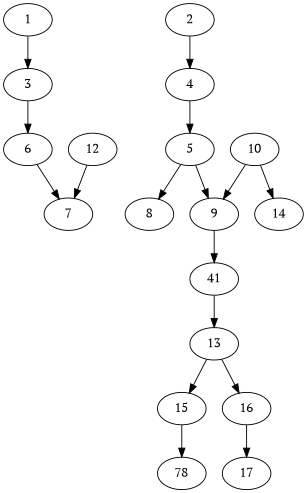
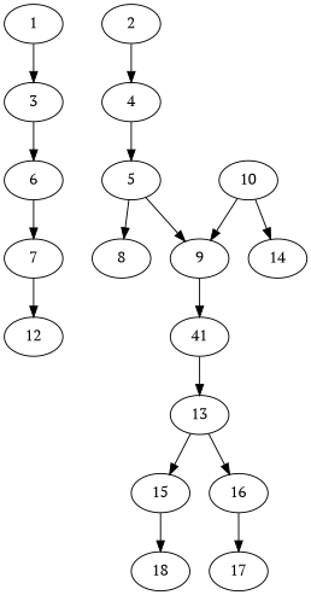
  digraph {
    fontname="PT Serif"
    node [alpha=0.02 fontname="PT Serif"]
    edge [fontname="PT Serif"]
    1 [expect_size=86430410036215808]
    3 [alpha=0.16 expect_size=329853795174694]
    6 [alpha=0.16 expect_size=325073047998431232]
    7 [alpha=0.04 expect_size=62284383119392]
    2 [alpha=0.08 expect_size=277981894304333824]
    4 [alpha=0.03 expect_size=11534645774516224]
    5 [expect_size=661696604679375]
    8 [alpha=0.11 expect_size=8052016515574487]
    9 [alpha=0.19 expect_size=334064141300807]
    12 [alpha=0.18 expect_size=3257949710123532288]
    n11 [alpha=0.10 expect_size=10903680534328660 label=41]
    10 [alpha=0.17 expect_size=5251716548965931]
    14 [alpha=0.19 expect_size=15200341936136192]
    13 [alpha=0.15 expect_size=99659163246891]
    15 [alpha=0.08 expect_size=4517755465915957248]
    16 [alpha=0.09 expect_size=254573641435620]
-   18 [alpha=0.17 expect_size=172130624682095 label=78]
+   18 [alpha=0.17 expect_size=172130624682095]
    17 [expect_size=22384768081830180]
    1 -> 3
    3 -> 6
    6 -> 7
-   12 -> 7
+   7 -> 12
    2 -> 4
    4 -> 5
    5 -> 8
    5 -> 9
    9 -> n11
    n11 -> 13
    10 -> 9
    10 -> 14
    13 -> 15
    13 -> 16
    15 -> 18
    16 -> 17
  }
